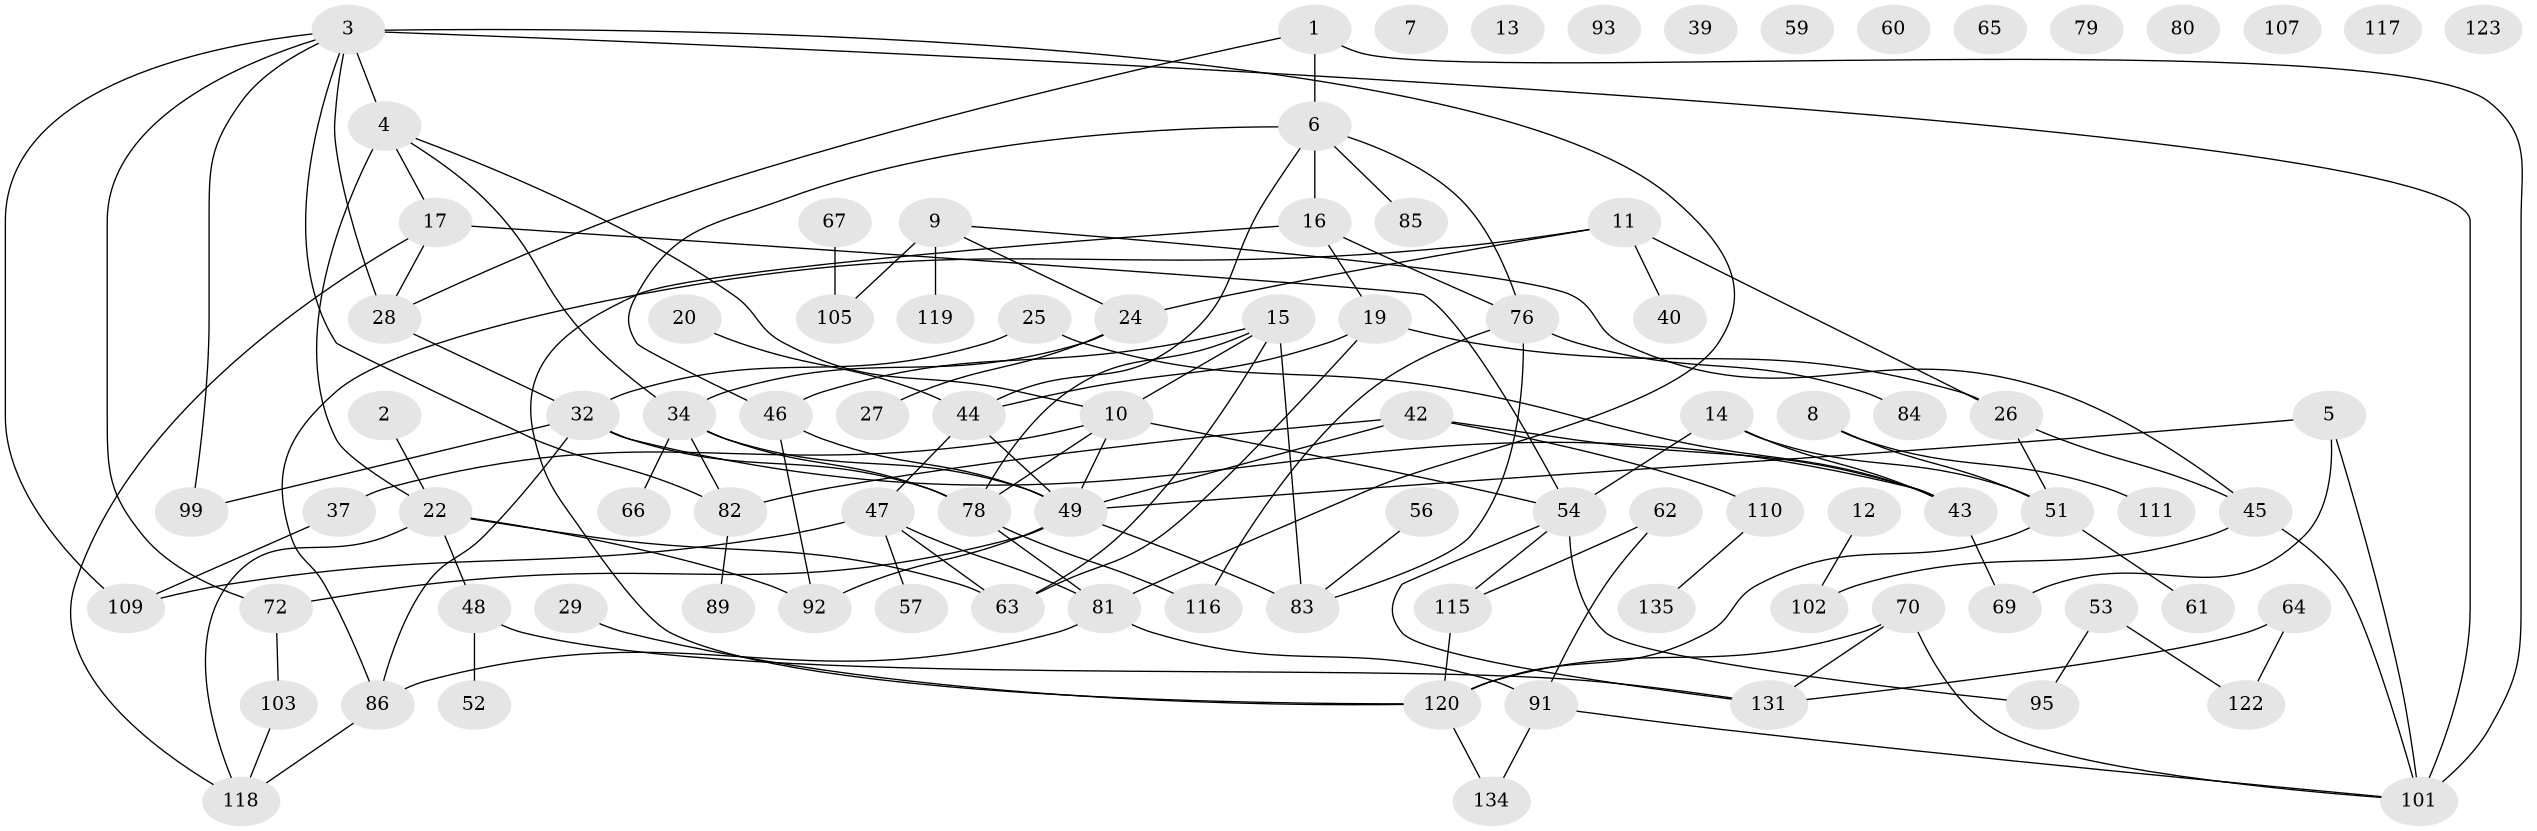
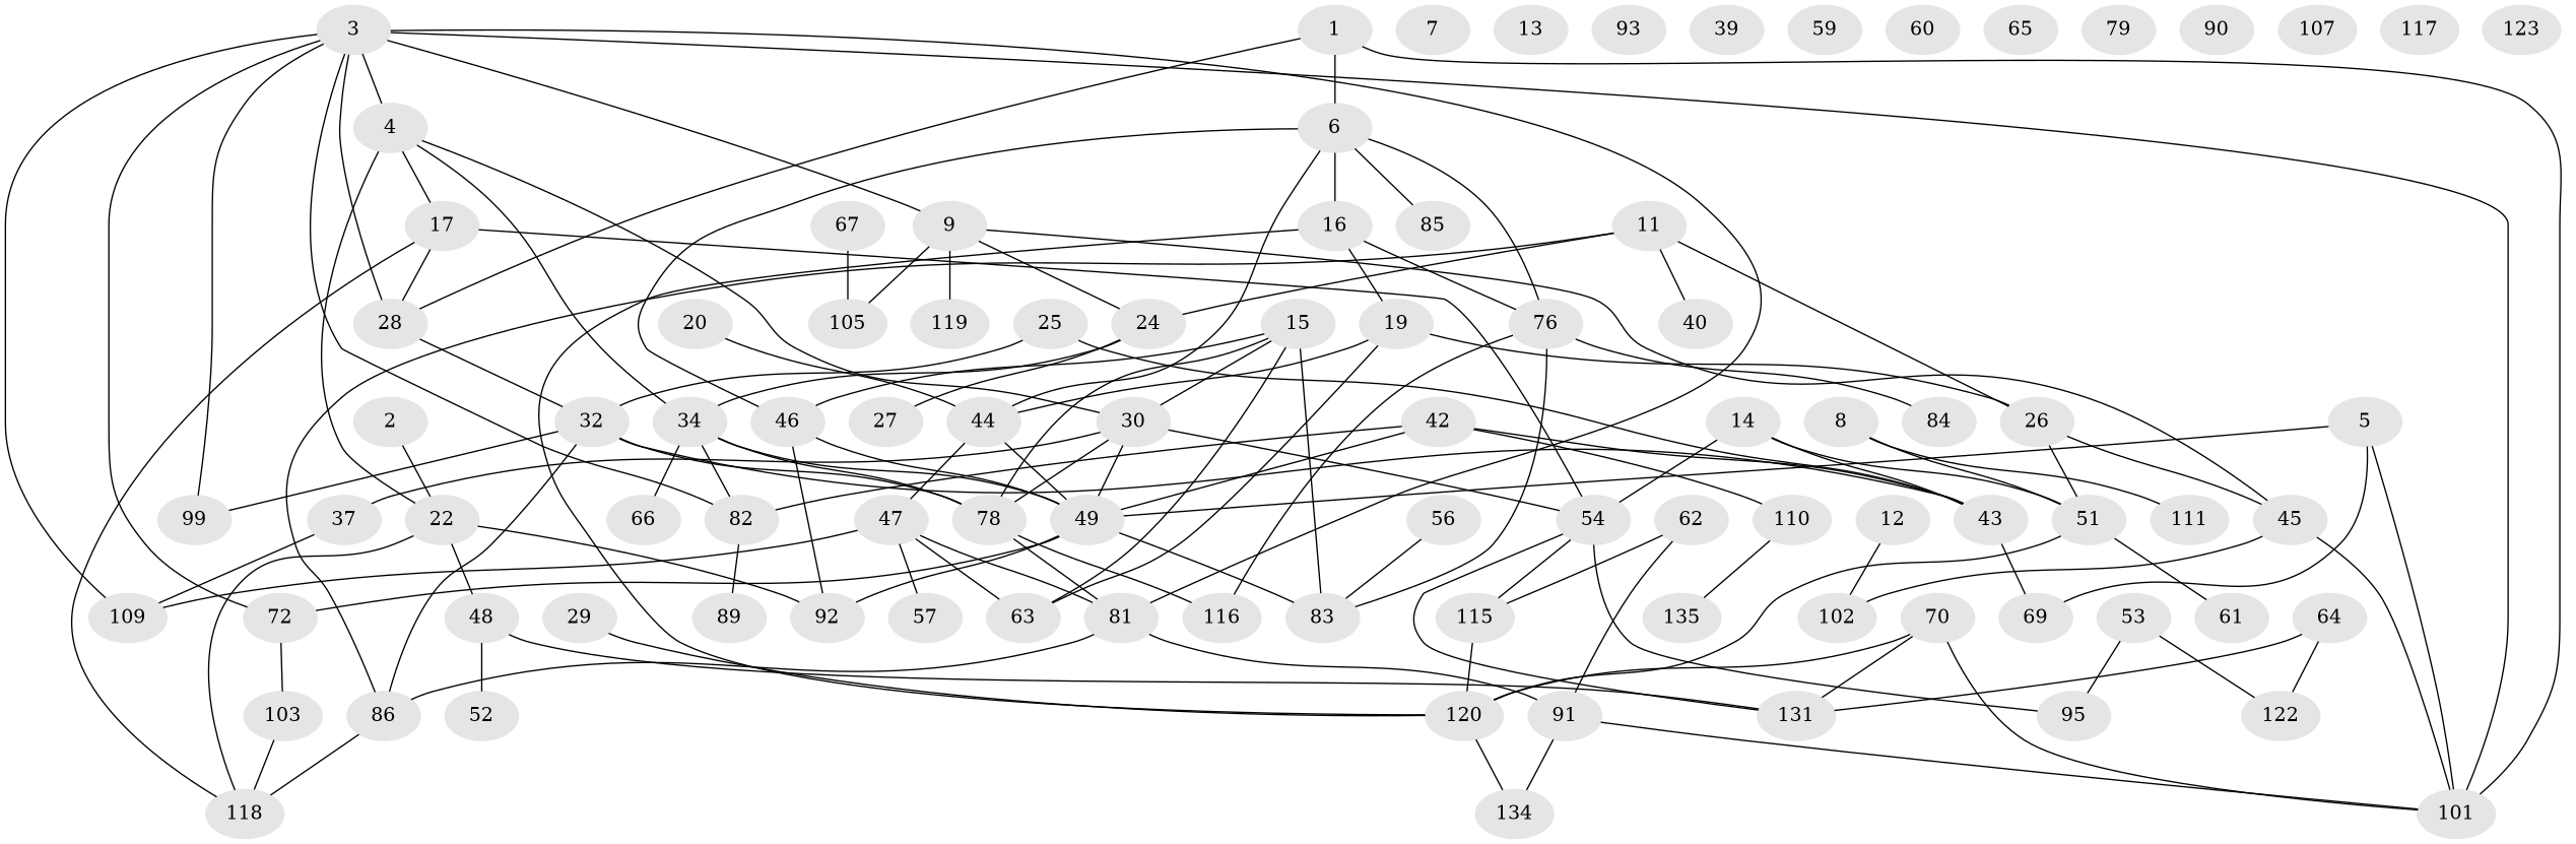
  graph {
    node [color=gray90 style=filled]
    6 [super="+10"]
    16 [super="+74"]
    44
    46 [super="+75"]
    76 [super="+96"]
    85
    1
    28 [super="+36"]
    101 [super="+129"]
    32 [super="+50"]
    2 [super="+73"]
    22 [super="+125"]
    63
    118
    48
    92
    3 [super="+68"]
    4 [super="+35"]
    9 [super="+97"]
    72 [super="+106"]
    81
    82
    99
    109
    17 [super="+100"]
-   30 [super="+124" label=10]
+   30 [super="+124"]
    34 [super="+87"]
    24 [super="+38"]
    45
    105
    119
    103
    86 [super="+113"]
    91 [super="+133"]
    89
    54 [super="+71"]
    49 [super="+93"]
    78 [super="+90"]
    37 [super="+41"]
    66
    5 [super="+126"]
    69
    83 [super="+94"]
    19 [super="+23"]
    120 [super="+121"]
    47 [super="+128"]
    84
    116
    7
    8 [super="+18"]
    51
    111
    61
    27
    102 [super="+130"]
    11
    26 [super="+108"]
    40 [super="+58"]
    12
    13
    14 [super="+21"]
    43 [super="+127"]
    131
    95
    115
    15 [super="+31"]
    134
    20
    52
    25 [super="+55"]
    29 [super="+88"]
    n72 [label=93]
    39
    42 [super="+132"]
    110 [super="+114"]
    135
    57
    53 [super="+98"]
    122
    56
    59
    60
    62 [super="+112"]
    64
    65
    67
    70
    79
-   80
+   80 [label=90]
    107
    117
    123
    6 -- 16
    6 -- 44
    6 -- 46
    6 -- 76
    6 -- 85
    16 -- 76
    16 -- 19
    16 -- 120
    44 -- 49
    44 -- 47
    46 -- 92
    46 -- 49
    76 -- 83
    76 -- 84
    76 -- 116
    1 -- 6
    1 -- 28
    1 -- 101
    28 -- 32
    32 -- 99
    32 -- 86
    32 -- 78
    32 -- 43
    2 -- 22 [weight=2]
-   22 -- 63
    22 -- 118
    22 -- 48
    22 -- 92
    48 -- 131
    48 -- 52
    3 -- 28
    3 -- 101 [weight=2]
    3 -- 4
+   3 -- 9
    3 -- 72
    3 -- 81
    3 -- 82
    3 -- 99
    3 -- 109
    4 -- 22
    4 -- 17
    4 -- 30
    4 -- 34
    9 -- 24
    9 -- 45
    9 -- 105
    9 -- 119
    72 -- 103
    81 -- 86
    81 -- 91
    82 -- 89
    17 -- 28
    17 -- 118
    17 -- 54
    30 -- 54
    30 -- 49
    30 -- 78
    30 -- 37
    34 -- 82
    34 -- 49
    34 -- 78
    34 -- 66
    24 -- 34
    24 -- 27
    45 -- 101
    45 -- 102
    103 -- 118
    86 -- 118
    91 -- 101
    91 -- 134
    54 -- 131
    54 -- 95
    54 -- 115
    49 -- 92
    49 -- 72
    49 -- 83
    78 -- 81
    78 -- 116
    37 -- 109
    5 -- 101
    5 -- 49
    5 -- 69
    19 -- 44
    19 -- 63
    19 -- 26
    120 -- 134
    47 -- 63
    47 -- 81
    47 -- 109
    47 -- 57
    8 -- 51
    8 -- 111
    51 -- 120
    51 -- 61
    11 -- 24
    11 -- 86
    11 -- 26
    11 -- 40
    26 -- 45
    26 -- 51
    12 -- 102
    14 -- 54
    14 -- 51
    14 -- 43
    43 -- 69
    115 -- 120
    15 -- 46
    15 -- 63
    15 -- 30
    15 -- 78
    15 -- 83
    20 -- 44
    25 -- 32
    25 -- 43
    29 -- 120
    42 -- 82
    42 -- 49
    42 -- 43
    42 -- 110
    110 -- 135
    53 -- 95
    53 -- 122
    56 -- 83
    62 -- 91
    62 -- 115
    64 -- 131
    64 -- 122
    67 -- 105
    70 -- 101
    70 -- 120
    70 -- 131
  }
